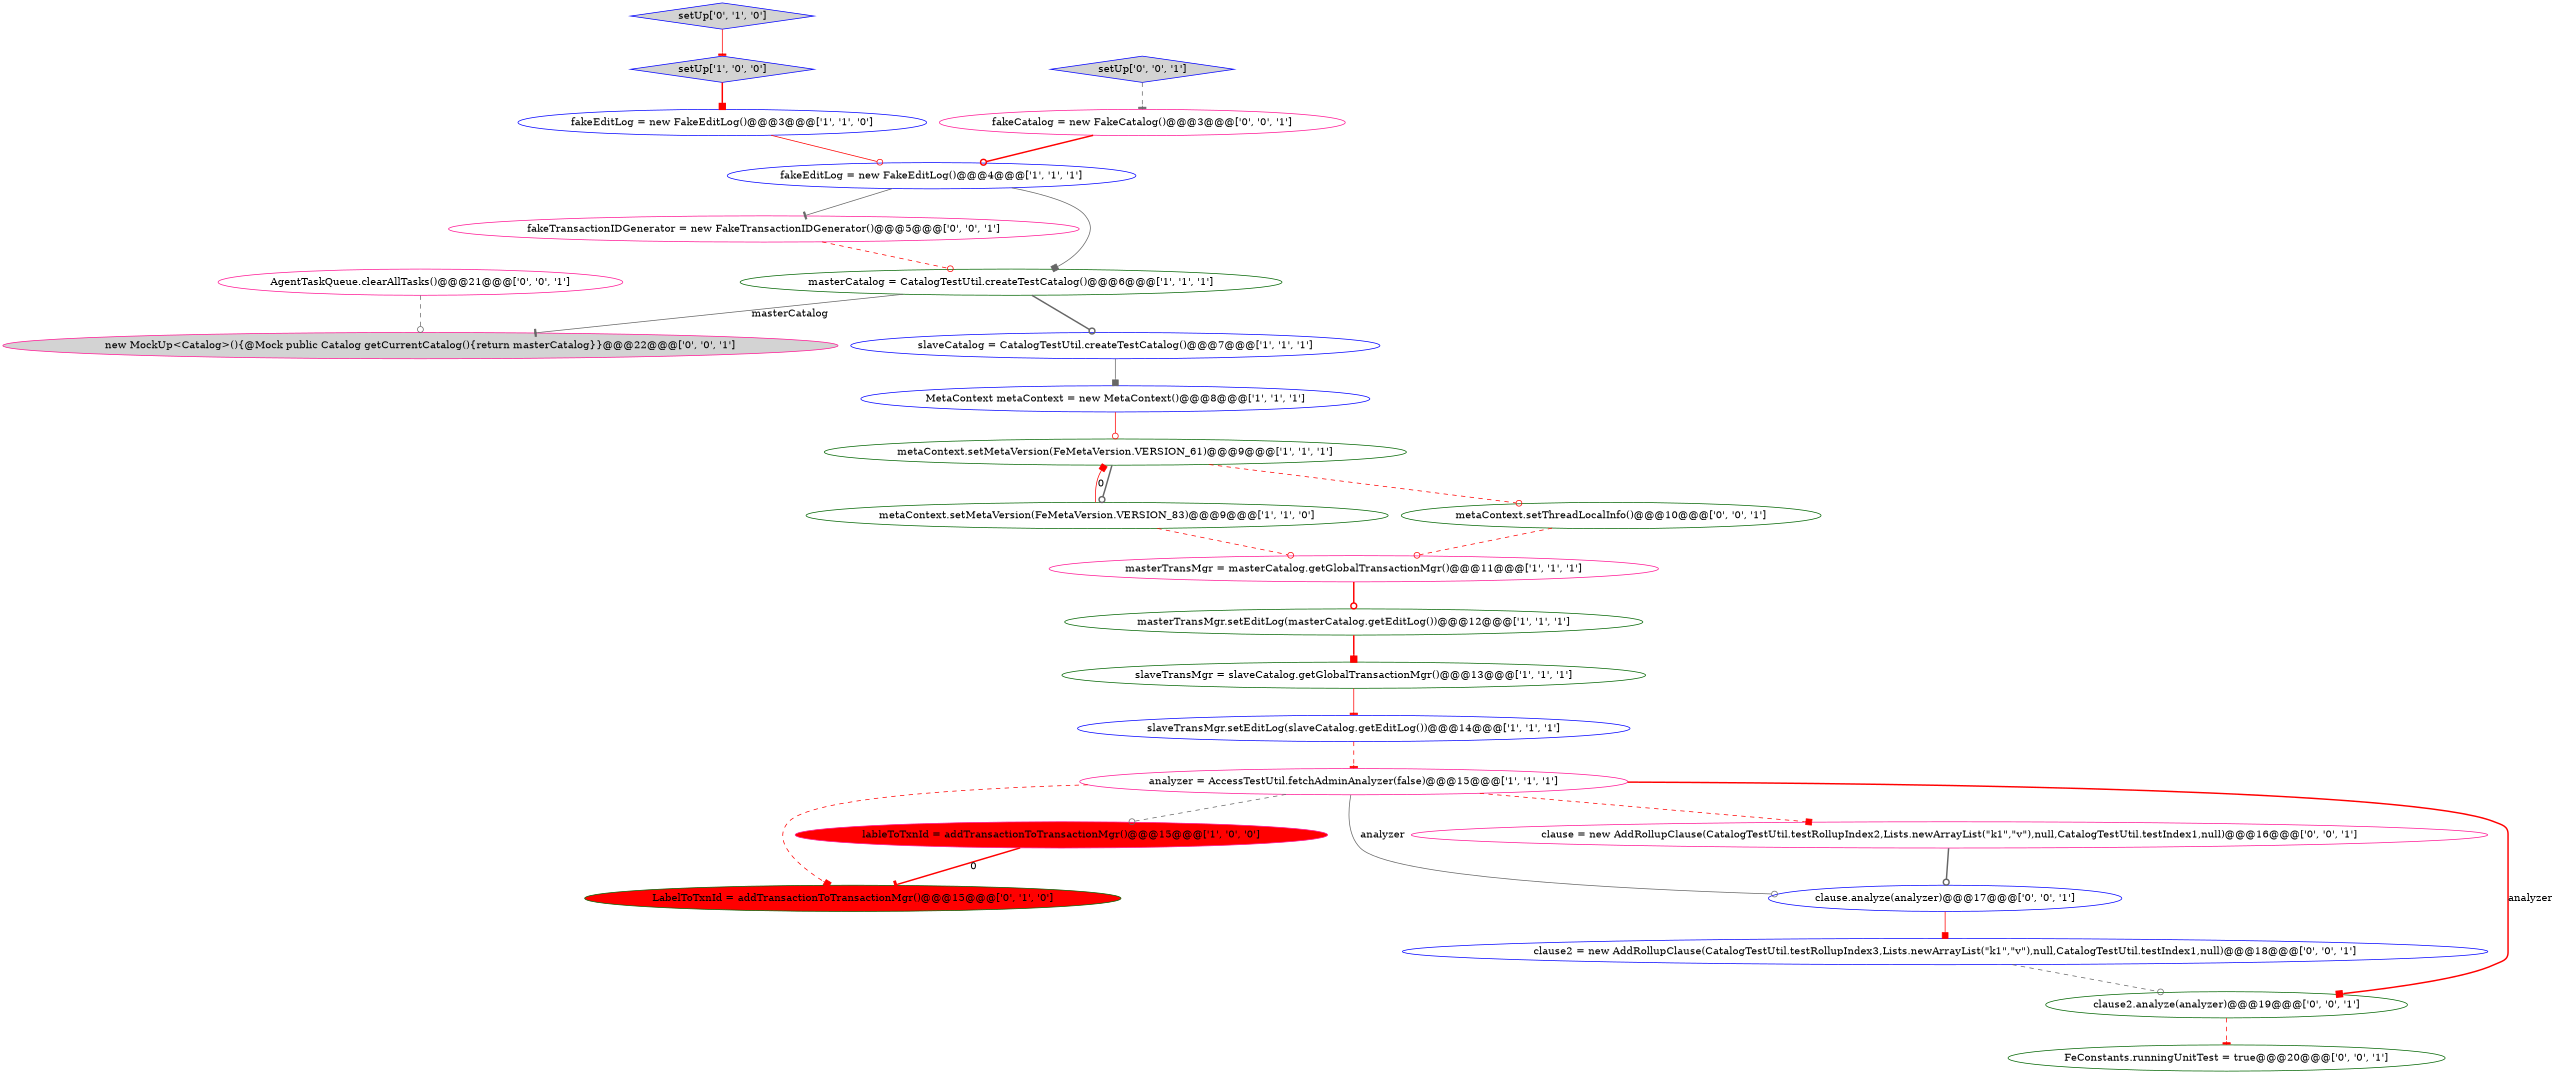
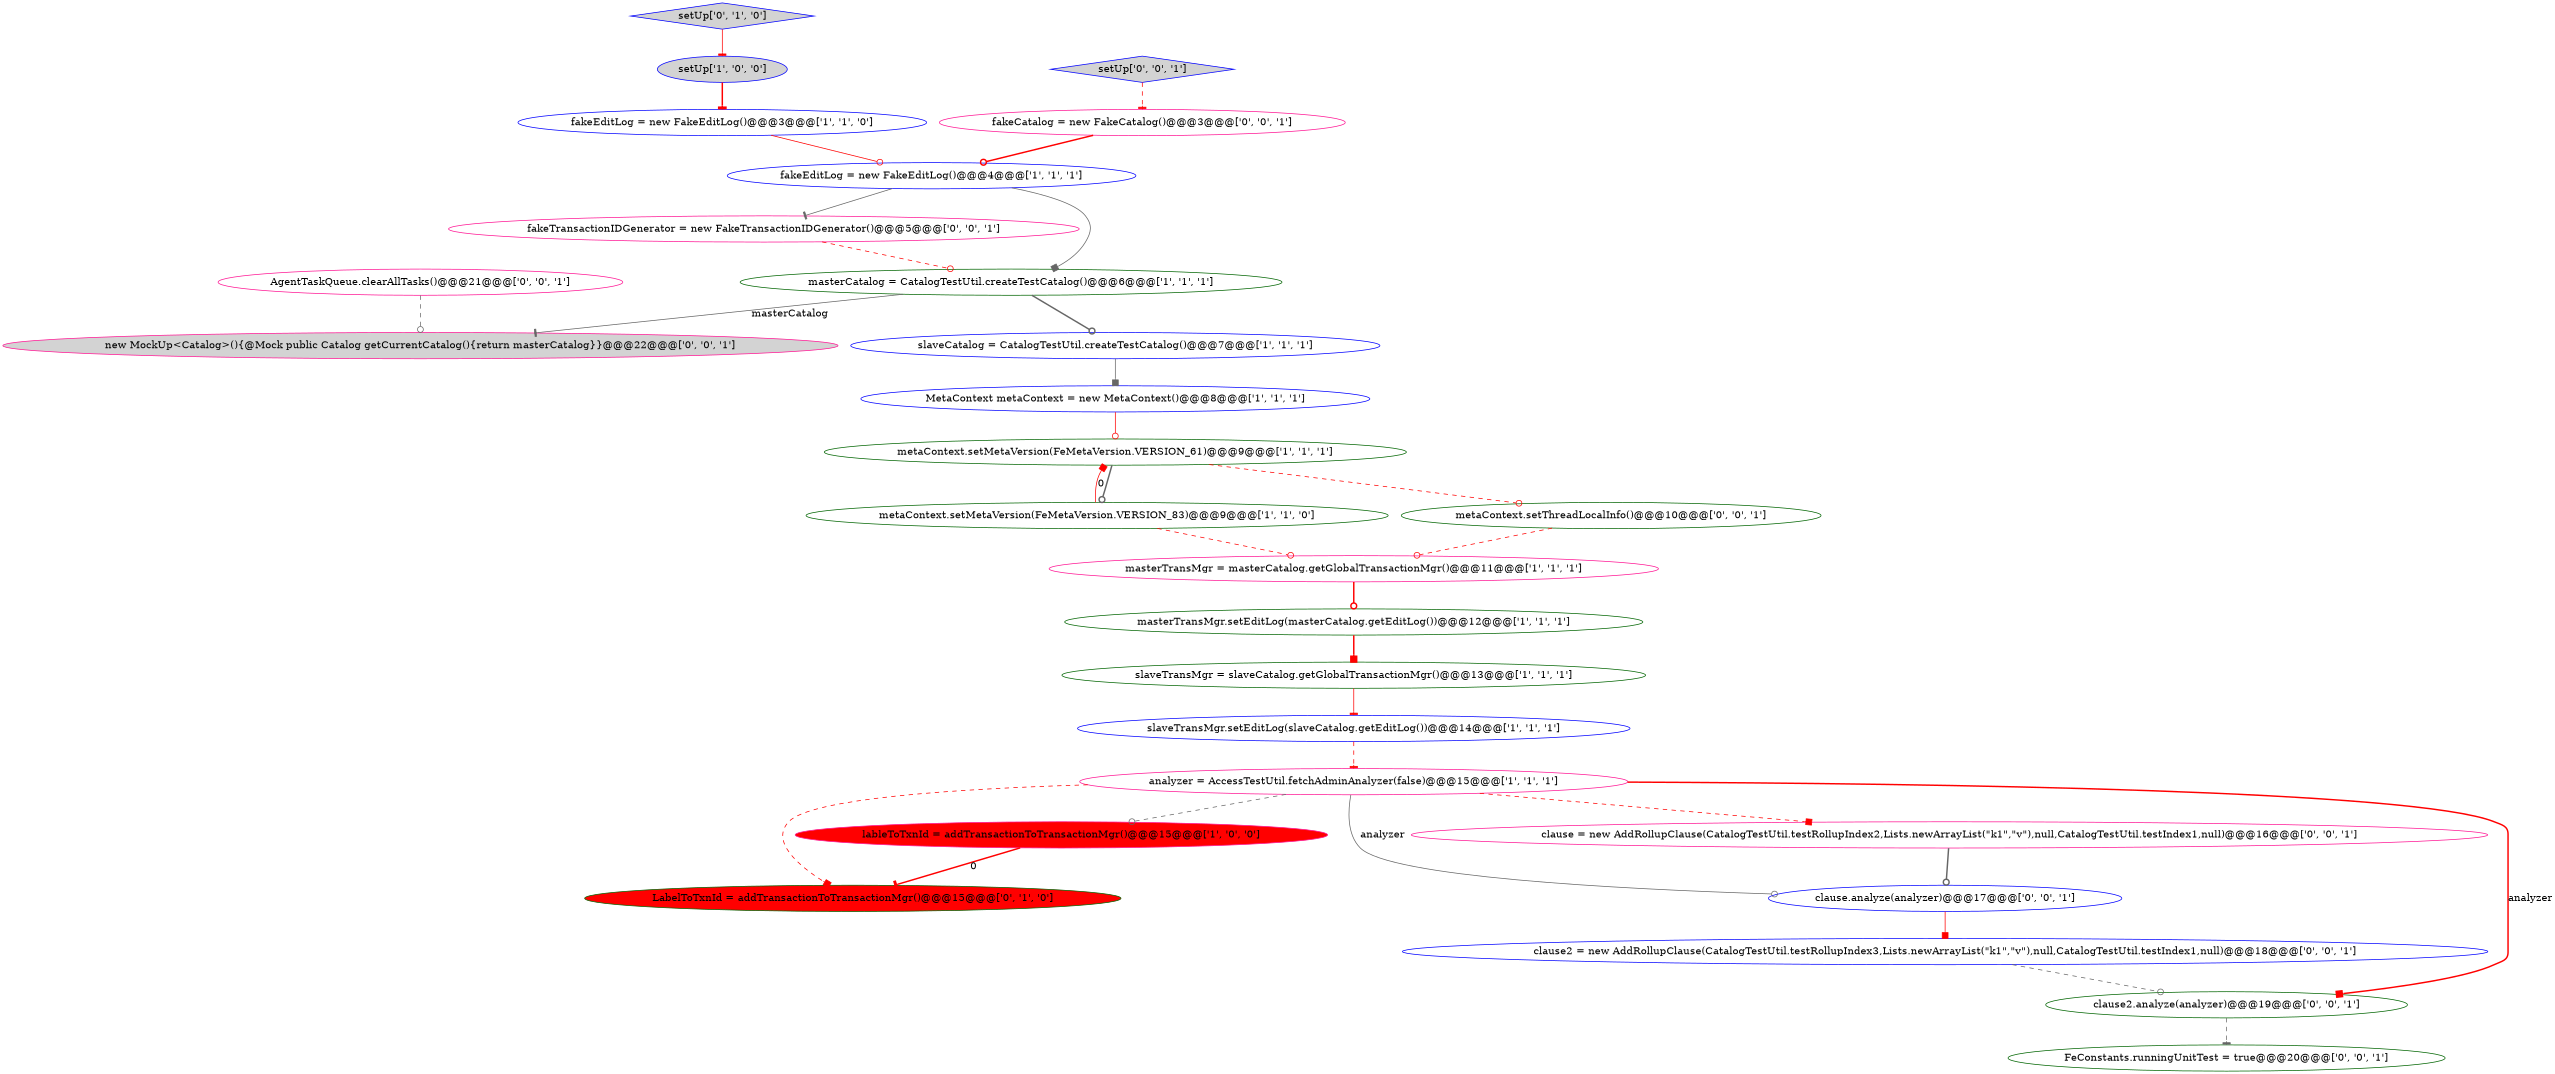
  digraph {
    node [color=blue fillcolor=white shape=ellipse style=filled]
    edge [arrowhead=odot color=red style=dashed]
    n1 [color=darkgreen label="masterTransMgr.setEditLog(masterCatalog.getEditLog())@@@12@@@['1', '1', '1']"]
    n2 [color=darkgreen label="slaveTransMgr = slaveCatalog.getGlobalTransactionMgr()@@@13@@@['1', '1', '1']"]
    n3 [label="slaveTransMgr.setEditLog(slaveCatalog.getEditLog())@@@14@@@['1', '1', '1']"]
    n4 [color=darkgreen fillcolor=red label="LabelToTxnId = addTransactionToTransactionMgr()@@@15@@@['0', '1', '0']"]
    n5 [color=darkgreen label="FeConstants.runningUnitTest = true@@@20@@@['0', '0', '1']"]
    n6 [color=deeppink label="AgentTaskQueue.clearAllTasks()@@@21@@@['0', '0', '1']"]
    n7 [color=deeppink fillcolor=lightgray label="new MockUp<Catalog>(){@Mock public Catalog getCurrentCatalog(){return masterCatalog}}@@@22@@@['0', '0', '1']"]
    n8 [color=darkgreen label="metaContext.setThreadLocalInfo()@@@10@@@['0', '0', '1']"]
    n9 [color=deeppink label="masterTransMgr = masterCatalog.getGlobalTransactionMgr()@@@11@@@['1', '1', '1']"]
    n10 [fillcolor=lightgray label="setUp['0', '1', '0']" shape=diamond]
-   n11 [fillcolor=lightgray label="setUp['1', '0', '0']" shape=diamond]
+   n11 [fillcolor=lightgray label="setUp['1', '0', '0']"]
    n12 [label="fakeEditLog = new FakeEditLog()@@@3@@@['1', '1', '0']"]
    n13 [label="fakeEditLog = new FakeEditLog()@@@4@@@['1', '1', '1']"]
    n14 [label="clause.analyze(analyzer)@@@17@@@['0', '0', '1']"]
    n15 [label="clause2 = new AddRollupClause(CatalogTestUtil.testRollupIndex3,Lists.newArrayList(\"k1\",\"v\"),null,CatalogTestUtil.testIndex1,null)@@@18@@@['0', '0', '1']"]
    n16 [color=darkgreen label="clause2.analyze(analyzer)@@@19@@@['0', '0', '1']"]
    n17 [color=deeppink label="fakeTransactionIDGenerator = new FakeTransactionIDGenerator()@@@5@@@['0', '0', '1']"]
    n18 [color=darkgreen label="masterCatalog = CatalogTestUtil.createTestCatalog()@@@6@@@['1', '1', '1']"]
    n19 [label="slaveCatalog = CatalogTestUtil.createTestCatalog()@@@7@@@['1', '1', '1']"]
    n20 [color=deeppink label="clause = new AddRollupClause(CatalogTestUtil.testRollupIndex2,Lists.newArrayList(\"k1\",\"v\"),null,CatalogTestUtil.testIndex1,null)@@@16@@@['0', '0', '1']"]
    n21 [color=darkgreen label="metaContext.setMetaVersion(FeMetaVersion.VERSION_83)@@@9@@@['1', '1', '0']"]
    n22 [color=darkgreen label="metaContext.setMetaVersion(FeMetaVersion.VERSION_61)@@@9@@@['1', '1', '1']"]
    n23 [color=deeppink label="analyzer = AccessTestUtil.fetchAdminAnalyzer(false)@@@15@@@['1', '1', '1']"]
    n24 [color=deeppink label="fakeCatalog = new FakeCatalog()@@@3@@@['0', '0', '1']"]
    n25 [color=deeppink fillcolor=red label="lableToTxnId = addTransactionToTransactionMgr()@@@15@@@['1', '0', '0']"]
    n26 [label="MetaContext metaContext = new MetaContext()@@@8@@@['1', '1', '1']"]
    n27 [fillcolor=lightgray label="setUp['0', '0', '1']" shape=diamond]
    n1 -> n2 [arrowhead=box style=bold]
    n2 -> n3 [arrowhead=tee style=solid]
    n3 -> n23 [arrowhead=tee]
    n6 -> n7 [color=gray40]
    n8 -> n9
    n9 -> n1 [style=bold]
    n10 -> n11 [arrowhead=tee style=solid]
-   n11 -> n12 [arrowhead=box style=bold]
+   n11 -> n12 [arrowhead=tee style=bold]
    n12 -> n13 [style=solid]
    n13 -> n17 [arrowhead=tee color=gray40 style=solid]
    n13 -> n18 [arrowhead=box color=gray40 style=solid]
    n14 -> n15 [arrowhead=box style=solid]
    n15 -> n16 [color=gray40]
-   n16 -> n5 [arrowhead=tee]
+   n16 -> n5 [arrowhead=tee color=gray40]
    n17 -> n18
    n18 -> n7 [arrowhead=tee color=gray40 label=masterCatalog style=solid]
    n18 -> n19 [color=gray40 style=bold]
    n19 -> n26 [arrowhead=box color=gray40 style=solid]
    n20 -> n14 [color=gray40 style=bold]
    n21 -> n9
    n21 -> n22 [arrowhead=box label=0 style=solid]
    n22 -> n8
    n22 -> n21 [color=gray40 style=bold]
    n23 -> n4 [arrowhead=box]
    n23 -> n14 [color=gray40 label=analyzer style=solid]
    n23 -> n16 [arrowhead=box label=analyzer style=bold]
    n23 -> n20 [arrowhead=box]
    n23 -> n25 [color=gray40]
    n24 -> n13 [style=bold]
    n25 -> n4 [arrowhead=tee label=0 style=bold]
    n26 -> n22 [style=solid]
-   n27 -> n24 [arrowhead=tee color=gray40]
+   n27 -> n24 [arrowhead=tee]
  }
